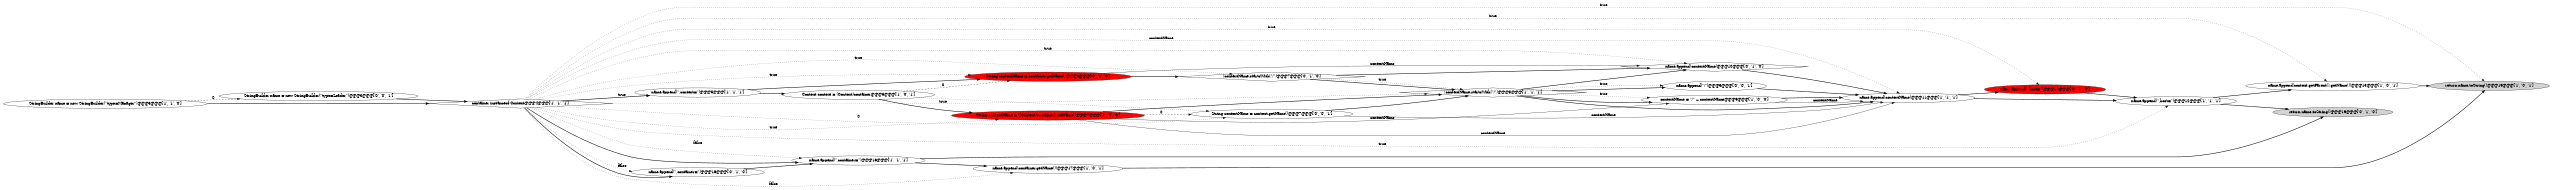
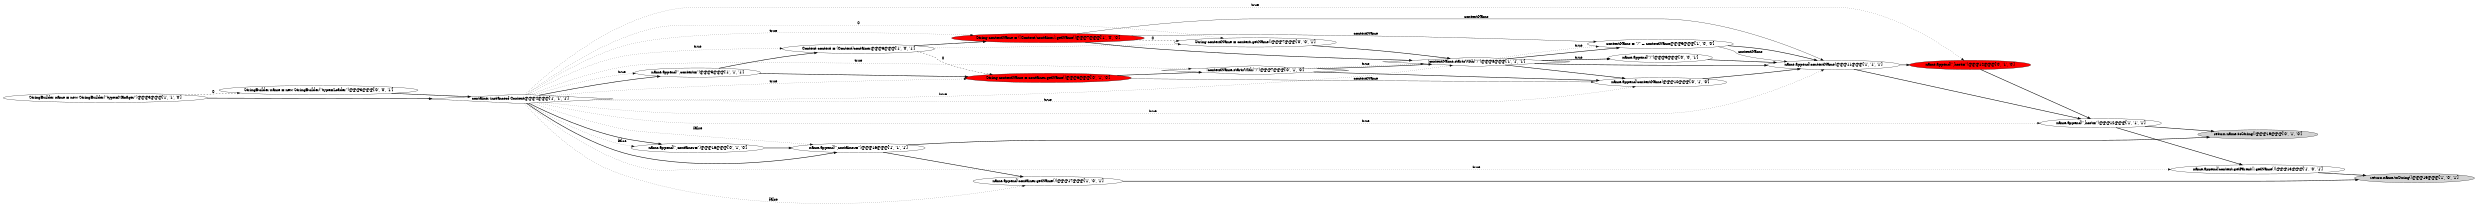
  digraph {
    rankdir=LR
    node [fillcolor=white shape=ellipse style=filled]
    edge [style=bold]
    n1 [label="String contextName = context.getName()@@@7@@@['0', '0', '1']"]
    n2 [label="name.append(contextName)@@@11@@@['1', '1', '1']"]
    n3 [label="!contextName.startsWith(\"/\")@@@8@@@['1', '1', '1']" shape=diamond]
    n4 [label="name.append(\",host=\")@@@12@@@['1', '1', '1']"]
    n5 [fillcolor=red label="name.append(\",host=\")@@@12@@@['0', '1', '0']"]
-   n6 [label="name.append(contextName)@@@10@@@['0', '1', '0']" shape=diamond]
+   n6 [label="name.append(contextName)@@@10@@@['0', '1', '0']"]
    n7 [label="contextName = \"/\" + contextName@@@9@@@['1', '0', '0']"]
    n8 [label="name.append(\"/\")@@@9@@@['0', '0', '1']"]
    n9 [fillcolor=lightgray label="return name.toString()@@@19@@@['0', '1', '0']"]
    n10 [label="name.append(context.getParent().getName())@@@13@@@['1', '0', '1']"]
    n11 [fillcolor=lightgray label="return name.toString()@@@19@@@['1', '0', '1']"]
    n12 [fillcolor=red label="String contextName = container.getName()@@@6@@@['0', '1', '0']"]
    n13 [label="!contextName.startsWith(\"/\")@@@7@@@['0', '1', '0']" shape=diamond]
    n14 [label="StringBuilder name = new StringBuilder(\"type=Loader\")@@@3@@@['0', '0', '1']"]
    n15 [label="container instanceof Context@@@4@@@['1', '1', '1']" shape=diamond]
    n16 [label="name.append(\",container=\")@@@16@@@['0', '1', '0']"]
    n17 [label="name.append(\",container=\")@@@16@@@['1', '1', '1']"]
    n18 [label="name.append(container.getName())@@@17@@@['1', '0', '1']"]
    n19 [fillcolor=red label="String contextName = ((Context)container).getName()@@@7@@@['1', '0', '0']"]
    n20 [label="name.append(\",context=\")@@@5@@@['1', '1', '1']"]
    n21 [label="Context context = (Context)container@@@6@@@['1', '0', '1']"]
    n22 [label="StringBuilder name = new StringBuilder(\"type=Manager\")@@@3@@@['1', '1', '0']"]
-   n1 -> n2 [label=contextName style=solid]
    n1 -> n3
    n2 -> n4
    n2 -> n5
    n3 -> n2
    n3 -> n6
    n3 -> n7
    n3 -> n7 [label=true style=dotted]
    n3 -> n8
    n3 -> n8 [label=true style=dotted]
    n4 -> n9
    n4 -> n10
    n5 -> n4
    n6 -> n2
    n7 -> n2
    n7 -> n2 [label=contextName style=solid]
    n8 -> n2
    n10 -> n11
    n12 -> n6 [label=contextName style=solid]
    n12 -> n13
    n13 -> n3
    n13 -> n3 [label=true style=dotted]
    n13 -> n6
    n14 -> n15
    n15 -> n1 [label=0 style=dotted]
-   n15 -> n2 [label=contextName style=dotted]
+   n15 -> n2 [label=true style=dotted]
    n15 -> n3 [label=true style=dotted]
    n15 -> n4 [label=true style=dotted]
    n15 -> n5 [label=true style=dotted]
    n15 -> n6 [label=true style=dotted]
    n15 -> n10 [label=true style=dotted]
    n15 -> n12 [label=true style=dotted]
    n15 -> n13 [label=true style=dotted]
    n15 -> n16
    n15 -> n16 [label=false style=dotted]
    n15 -> n17 [label=false style=dotted]
    n15 -> n17
    n15 -> n18 [label=false style=dotted]
    n15 -> n19 [label=true style=dotted]
    n15 -> n20 [label=true style=dotted]
    n15 -> n20
-   n15 -> n11 [label=true style=dotted]
+   n15 -> n21 [label=true style=dotted]
    n16 -> n17
    n17 -> n9
    n17 -> n18
    n18 -> n11
    n19 -> n1 [label=0 style=dashed]
    n19 -> n2 [label=contextName style=solid]
    n19 -> n3
    n19 -> n7 [label=contextName style=solid]
    n20 -> n12
    n20 -> n21
    n21 -> n1 [style=dotted]
    n21 -> n12 [label=0 style=dashed]
    n21 -> n19
    n22 -> n14 [label=0 style=dashed]
    n22 -> n15
  }
